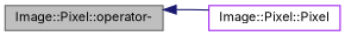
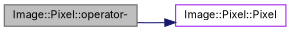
  digraph {
    rankdir=LR
    fontname=Inter
    node [fontname=Inter fontsize=10 shape=record style=filled]
    n1 [color=gray40 fillcolor=grey75 fontcolor=black height=0.2 label="Image::Pixel::operator-" width=0.4]
    n2 [color=purple fillcolor=white height=0.2 label="Image::Pixel::Pixel" width=0.4]
-   n2 -> n1 [color=midnightblue fontname=Inter fontsize=10 labelfontname=Helvetica labelfontsize=10 style=solid arrowhead=normal]
+   n1 -> n2 [color=midnightblue fontname=Inter fontsize=10 labelfontname=Helvetica labelfontsize=10 style=solid arrowhead=normal]
  }
